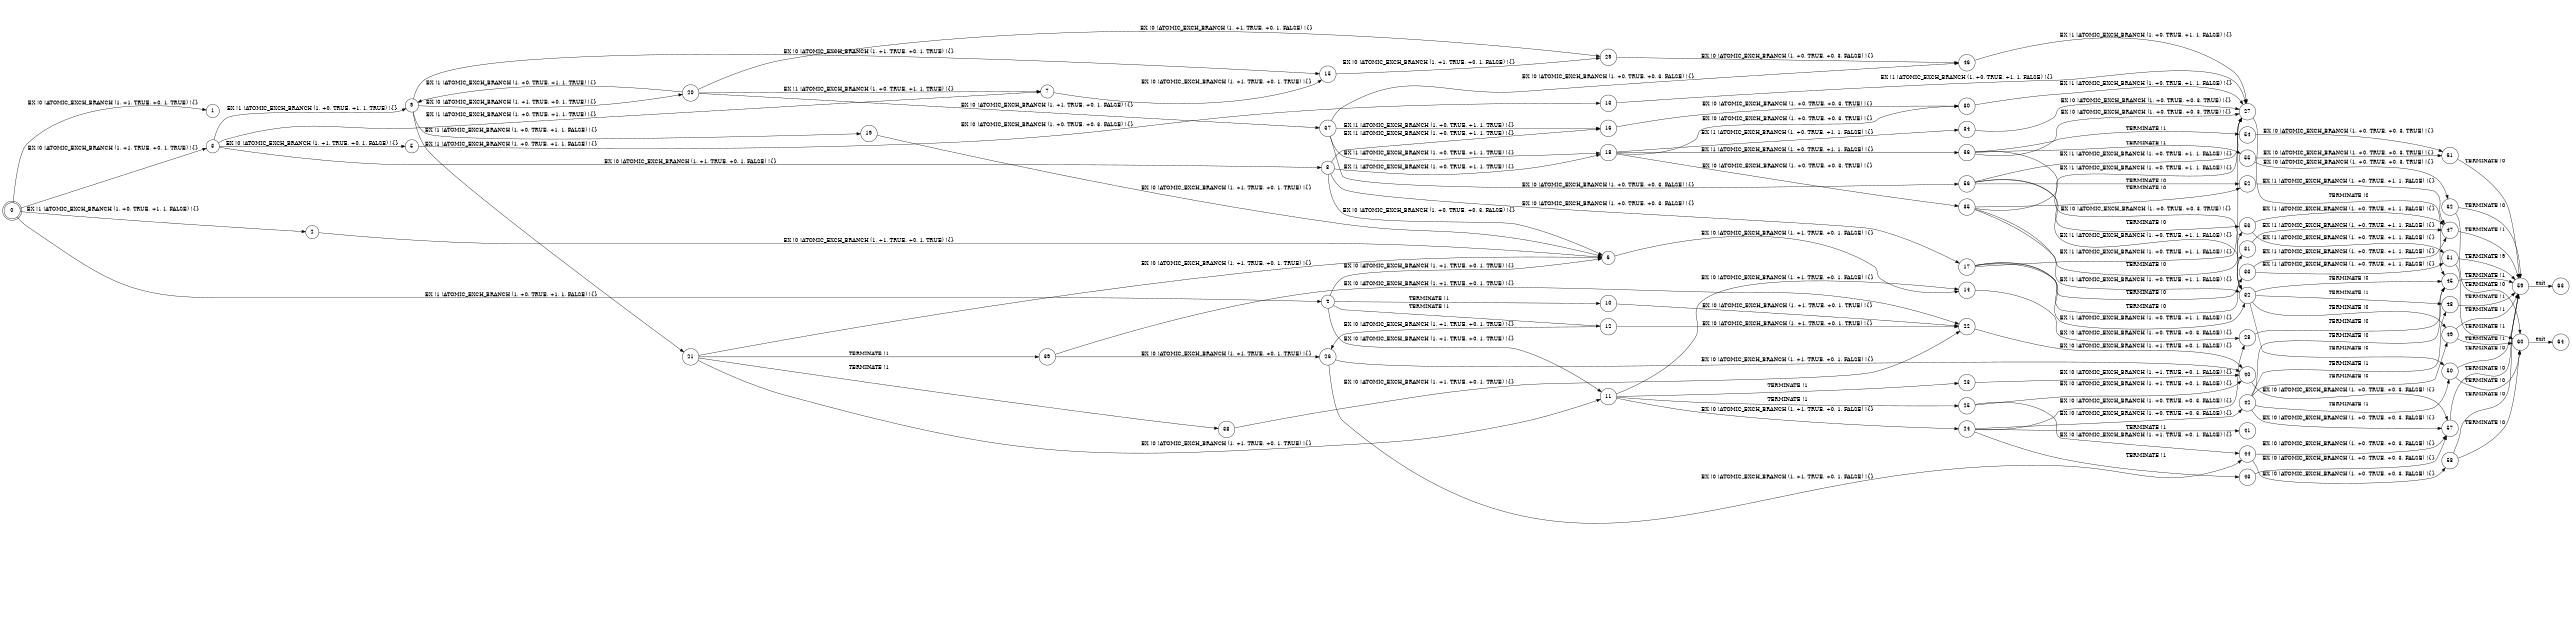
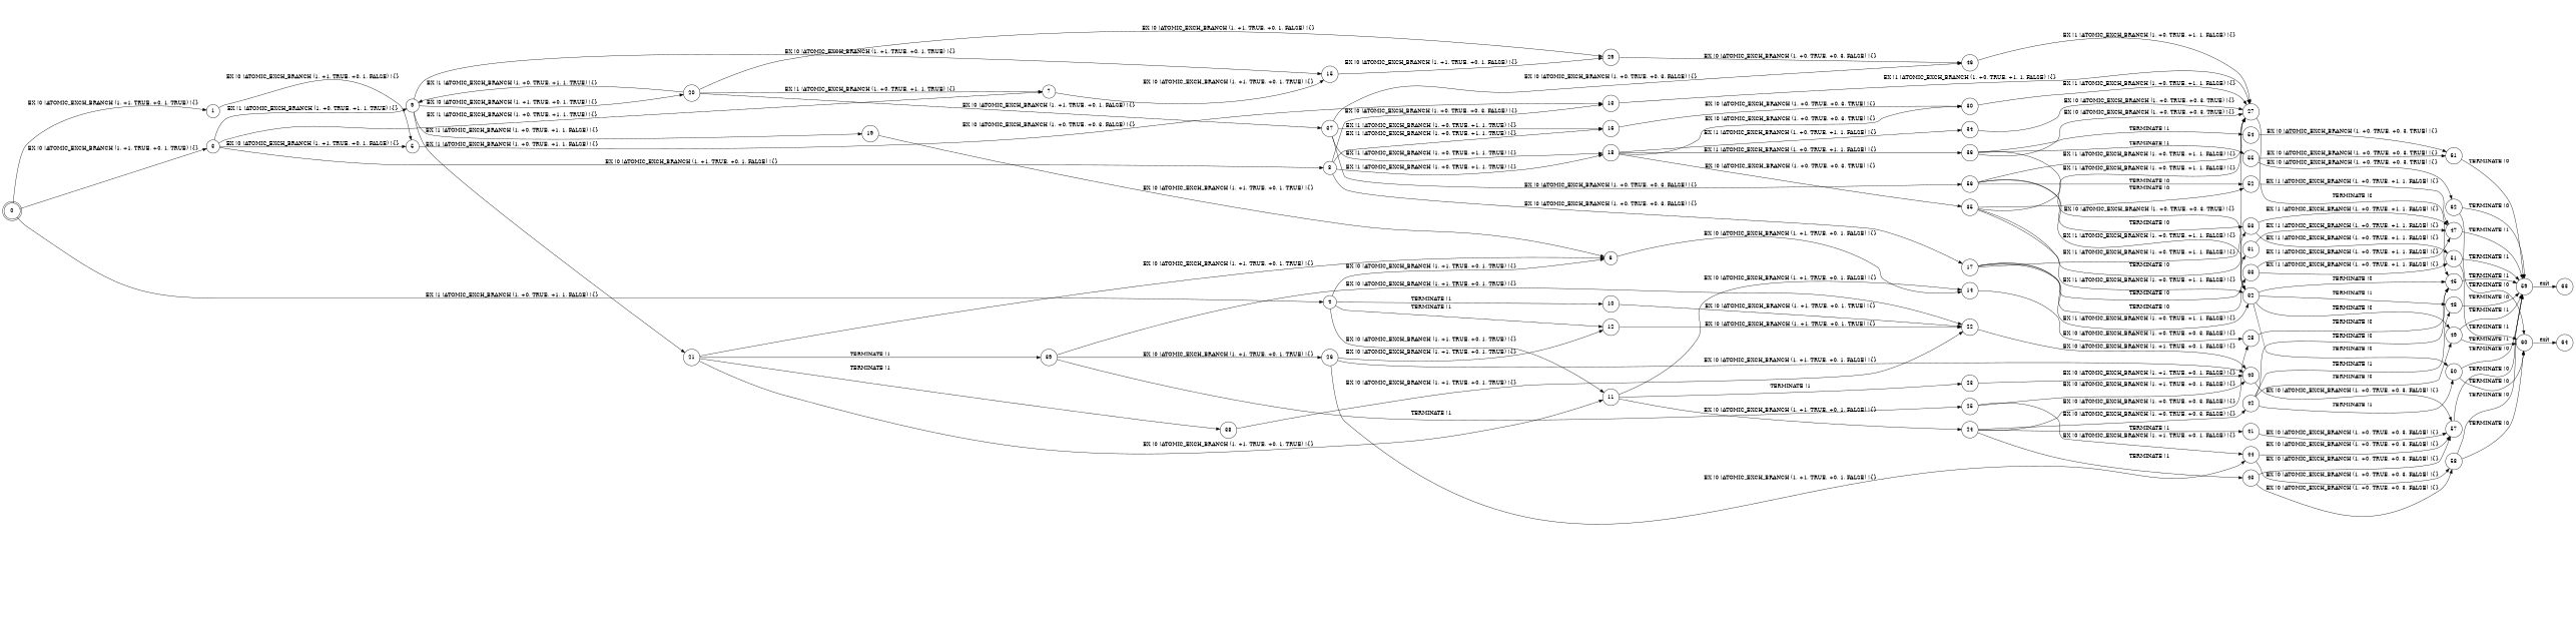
  digraph {
    rankdir=LR
    node [shape=circle]
    0 [peripheries=2]
    1
-   2
    3
    4
    5
    6
    7
    8
    9
    10
    11
    12
    13
    14
    15
    16
    17
    18
    19
    20
    21
    22
    23
    24
    25
    26
    27
    28
    29
    30
    31
    32
    33
    34
    35
    36
    37
    38
    39
    40
    41
    42
    43
    44
    45
    46
    47
    48
    49
    50
    51
    52
    53
    54
    55
    56
    57
    58
    59
    60
    61
    62
    63
    64
    0 -> 1 [label="EX !0 !ATOMIC_EXCH_BRANCH (1, +1, TRUE, +0, 1, TRUE) !{}"]
-   0 -> 2 [label="EX !1 !ATOMIC_EXCH_BRANCH (1, +0, TRUE, +1, 1, FALSE) !{}"]
    0 -> 3 [label="EX !0 !ATOMIC_EXCH_BRANCH (1, +1, TRUE, +0, 1, TRUE) !{}"]
    0 -> 4 [label="EX !1 !ATOMIC_EXCH_BRANCH (1, +0, TRUE, +1, 1, FALSE) !{}"]
-   2 -> 6 [label="EX !0 !ATOMIC_EXCH_BRANCH (1, +1, TRUE, +0, 1, TRUE) !{}"]
+   1 -> 5 [label="EX !0 !ATOMIC_EXCH_BRANCH (1, +1, TRUE, +0, 1, FALSE) !{}"]
    3 -> 5 [label="EX !0 !ATOMIC_EXCH_BRANCH (1, +1, TRUE, +0, 1, FALSE) !{}"]
    3 -> 7 [label="EX !1 !ATOMIC_EXCH_BRANCH (1, +0, TRUE, +1, 1, TRUE) !{}"]
    3 -> 8 [label="EX !0 !ATOMIC_EXCH_BRANCH (1, +1, TRUE, +0, 1, FALSE) !{}"]
    3 -> 9 [label="EX !1 !ATOMIC_EXCH_BRANCH (1, +0, TRUE, +1, 1, TRUE) !{}"]
    4 -> 6 [label="EX !0 !ATOMIC_EXCH_BRANCH (1, +1, TRUE, +0, 1, TRUE) !{}"]
    4 -> 10 [label="TERMINATE !1"]
    4 -> 11 [label="EX !0 !ATOMIC_EXCH_BRANCH (1, +1, TRUE, +0, 1, TRUE) !{}"]
    4 -> 12 [label="TERMINATE !1"]
    5 -> 13 [label="EX !0 !ATOMIC_EXCH_BRANCH (1, +0, TRUE, +0, 3, FALSE) !{}"]
    6 -> 14 [label="EX !0 !ATOMIC_EXCH_BRANCH (1, +1, TRUE, +0, 1, FALSE) !{}"]
    7 -> 15 [label="EX !0 !ATOMIC_EXCH_BRANCH (1, +1, TRUE, +0, 1, TRUE) !{}"]
-   8 -> 6 [label="EX !0 !ATOMIC_EXCH_BRANCH (1, +0, TRUE, +0, 3, FALSE) !{}"]
+   8 -> 13 [label="EX !0 !ATOMIC_EXCH_BRANCH (1, +0, TRUE, +0, 3, FALSE) !{}"]
    8 -> 16 [label="EX !1 !ATOMIC_EXCH_BRANCH (1, +0, TRUE, +1, 1, TRUE) !{}"]
    8 -> 17 [label="EX !0 !ATOMIC_EXCH_BRANCH (1, +0, TRUE, +0, 3, FALSE) !{}"]
    8 -> 18 [label="EX !1 !ATOMIC_EXCH_BRANCH (1, +0, TRUE, +1, 1, TRUE) !{}"]
    9 -> 15 [label="EX !0 !ATOMIC_EXCH_BRANCH (1, +1, TRUE, +0, 1, TRUE) !{}"]
    9 -> 19 [label="EX !1 !ATOMIC_EXCH_BRANCH (1, +0, TRUE, +1, 1, FALSE) !{}"]
    9 -> 20 [label="EX !0 !ATOMIC_EXCH_BRANCH (1, +1, TRUE, +0, 1, TRUE) !{}"]
    9 -> 21 [label="EX !1 !ATOMIC_EXCH_BRANCH (1, +0, TRUE, +1, 1, FALSE) !{}"]
    10 -> 22 [label="EX !0 !ATOMIC_EXCH_BRANCH (1, +1, TRUE, +0, 1, TRUE) !{}"]
    11 -> 14 [label="EX !0 !ATOMIC_EXCH_BRANCH (1, +1, TRUE, +0, 1, FALSE) !{}"]
    11 -> 23 [label="TERMINATE !1"]
    11 -> 24 [label="EX !0 !ATOMIC_EXCH_BRANCH (1, +1, TRUE, +0, 1, FALSE) !{}"]
-   11 -> 25 [label="TERMINATE !1"]
+   39 -> 25 [label="TERMINATE !1"]
    12 -> 22 [label="EX !0 !ATOMIC_EXCH_BRANCH (1, +1, TRUE, +0, 1, TRUE) !{}"]
-   12 -> 26 [label="EX !0 !ATOMIC_EXCH_BRANCH (1, +1, TRUE, +0, 1, TRUE) !{}"]
+   26 -> 12 [label="EX !0 !ATOMIC_EXCH_BRANCH (1, +1, TRUE, +0, 1, TRUE) !{}"]
    13 -> 27 [label="EX !1 !ATOMIC_EXCH_BRANCH (1, +0, TRUE, +1, 1, FALSE) !{}"]
    14 -> 28 [label="EX !0 !ATOMIC_EXCH_BRANCH (1, +0, TRUE, +0, 3, FALSE) !{}"]
    15 -> 29 [label="EX !0 !ATOMIC_EXCH_BRANCH (1, +1, TRUE, +0, 1, FALSE) !{}"]
    16 -> 30 [label="EX !0 !ATOMIC_EXCH_BRANCH (1, +0, TRUE, +0, 3, TRUE) !{}"]
    17 -> 27 [label="EX !1 !ATOMIC_EXCH_BRANCH (1, +0, TRUE, +1, 1, FALSE) !{}"]
    17 -> 31 [label="TERMINATE !0"]
    17 -> 32 [label="EX !1 !ATOMIC_EXCH_BRANCH (1, +0, TRUE, +1, 1, FALSE) !{}"]
    17 -> 33 [label="TERMINATE !0"]
    18 -> 30 [label="EX !0 !ATOMIC_EXCH_BRANCH (1, +0, TRUE, +0, 3, TRUE) !{}"]
    18 -> 34 [label="EX !1 !ATOMIC_EXCH_BRANCH (1, +0, TRUE, +1, 1, FALSE) !{}"]
    18 -> 35 [label="EX !0 !ATOMIC_EXCH_BRANCH (1, +0, TRUE, +0, 3, TRUE) !{}"]
    18 -> 36 [label="EX !1 !ATOMIC_EXCH_BRANCH (1, +0, TRUE, +1, 1, FALSE) !{}"]
    19 -> 6 [label="EX !0 !ATOMIC_EXCH_BRANCH (1, +1, TRUE, +0, 1, TRUE) !{}"]
    20 -> 7 [label="EX !1 !ATOMIC_EXCH_BRANCH (1, +0, TRUE, +1, 1, TRUE) !{}"]
    20 -> 9 [label="EX !1 !ATOMIC_EXCH_BRANCH (1, +0, TRUE, +1, 1, TRUE) !{}"]
    20 -> 29 [label="EX !0 !ATOMIC_EXCH_BRANCH (1, +1, TRUE, +0, 1, FALSE) !{}"]
    20 -> 37 [label="EX !0 !ATOMIC_EXCH_BRANCH (1, +1, TRUE, +0, 1, FALSE) !{}"]
    21 -> 6 [label="EX !0 !ATOMIC_EXCH_BRANCH (1, +1, TRUE, +0, 1, TRUE) !{}"]
    21 -> 11 [label="EX !0 !ATOMIC_EXCH_BRANCH (1, +1, TRUE, +0, 1, TRUE) !{}"]
    21 -> 38 [label="TERMINATE !1"]
    21 -> 39 [label="TERMINATE !1"]
    22 -> 40 [label="EX !0 !ATOMIC_EXCH_BRANCH (1, +1, TRUE, +0, 1, FALSE) !{}"]
    23 -> 40 [label="EX !0 !ATOMIC_EXCH_BRANCH (1, +1, TRUE, +0, 1, FALSE) !{}"]
    24 -> 28 [label="EX !0 !ATOMIC_EXCH_BRANCH (1, +0, TRUE, +0, 3, FALSE) !{}"]
    24 -> 41 [label="TERMINATE !1"]
    24 -> 42 [label="EX !0 !ATOMIC_EXCH_BRANCH (1, +0, TRUE, +0, 3, FALSE) !{}"]
    24 -> 43 [label="TERMINATE !1"]
    25 -> 40 [label="EX !0 !ATOMIC_EXCH_BRANCH (1, +1, TRUE, +0, 1, FALSE) !{}"]
    25 -> 44 [label="EX !0 !ATOMIC_EXCH_BRANCH (1, +1, TRUE, +0, 1, FALSE) !{}"]
    26 -> 40 [label="EX !0 !ATOMIC_EXCH_BRANCH (1, +1, TRUE, +0, 1, FALSE) !{}"]
    26 -> 44 [label="EX !0 !ATOMIC_EXCH_BRANCH (1, +1, TRUE, +0, 1, FALSE) !{}"]
    27 -> 45 [label="TERMINATE !0"]
    28 -> 45 [label="TERMINATE !0"]
    29 -> 46 [label="EX !0 !ATOMIC_EXCH_BRANCH (1, +0, TRUE, +0, 3, FALSE) !{}"]
    30 -> 27 [label="EX !1 !ATOMIC_EXCH_BRANCH (1, +0, TRUE, +1, 1, FALSE) !{}"]
    31 -> 47 [label="EX !1 !ATOMIC_EXCH_BRANCH (1, +0, TRUE, +1, 1, FALSE) !{}"]
    32 -> 45 [label="TERMINATE !0"]
    32 -> 48 [label="TERMINATE !1"]
    32 -> 49 [label="TERMINATE !0"]
    32 -> 50 [label="TERMINATE !0"]
    33 -> 47 [label="EX !1 !ATOMIC_EXCH_BRANCH (1, +0, TRUE, +1, 1, FALSE) !{}"]
    33 -> 51 [label="EX !1 !ATOMIC_EXCH_BRANCH (1, +0, TRUE, +1, 1, FALSE) !{}"]
    34 -> 27 [label="EX !0 !ATOMIC_EXCH_BRANCH (1, +0, TRUE, +0, 3, TRUE) !{}"]
    35 -> 27 [label="EX !1 !ATOMIC_EXCH_BRANCH (1, +0, TRUE, +1, 1, FALSE) !{}"]
    35 -> 32 [label="EX !1 !ATOMIC_EXCH_BRANCH (1, +0, TRUE, +1, 1, FALSE) !{}"]
    35 -> 52 [label="TERMINATE !0"]
    35 -> 53 [label="TERMINATE !0"]
    36 -> 27 [label="EX !0 !ATOMIC_EXCH_BRANCH (1, +0, TRUE, +0, 3, TRUE) !{}"]
    36 -> 32 [label="EX !0 !ATOMIC_EXCH_BRANCH (1, +0, TRUE, +0, 3, TRUE) !{}"]
    36 -> 54 [label="TERMINATE !1"]
    36 -> 55 [label="TERMINATE !1"]
    37 -> 16 [label="EX !1 !ATOMIC_EXCH_BRANCH (1, +0, TRUE, +1, 1, TRUE) !{}"]
    37 -> 18 [label="EX !1 !ATOMIC_EXCH_BRANCH (1, +0, TRUE, +1, 1, TRUE) !{}"]
    37 -> 46 [label="EX !0 !ATOMIC_EXCH_BRANCH (1, +0, TRUE, +0, 3, FALSE) !{}"]
    37 -> 56 [label="EX !0 !ATOMIC_EXCH_BRANCH (1, +0, TRUE, +0, 3, FALSE) !{}"]
    38 -> 22 [label="EX !0 !ATOMIC_EXCH_BRANCH (1, +1, TRUE, +0, 1, TRUE) !{}"]
    39 -> 22 [label="EX !0 !ATOMIC_EXCH_BRANCH (1, +1, TRUE, +0, 1, TRUE) !{}"]
    39 -> 26 [label="EX !0 !ATOMIC_EXCH_BRANCH (1, +1, TRUE, +0, 1, TRUE) !{}"]
    40 -> 57 [label="EX !0 !ATOMIC_EXCH_BRANCH (1, +0, TRUE, +0, 3, FALSE) !{}"]
-   42 -> 57 [label="EX !0 !ATOMIC_EXCH_BRANCH (1, +0, TRUE, +0, 3, FALSE) !{}"]
+   41 -> 57 [label="EX !0 !ATOMIC_EXCH_BRANCH (1, +0, TRUE, +0, 3, FALSE) !{}"]
    42 -> 45 [label="TERMINATE !0"]
    42 -> 48 [label="TERMINATE !1"]
    42 -> 49 [label="TERMINATE !0"]
    42 -> 50 [label="TERMINATE !1"]
    43 -> 57 [label="EX !0 !ATOMIC_EXCH_BRANCH (1, +0, TRUE, +0, 3, FALSE) !{}"]
+   43 -> 58 [label="EX !0 !ATOMIC_EXCH_BRANCH (1, +0, TRUE, +0, 3, FALSE) !{}"]
    44 -> 57 [label="EX !0 !ATOMIC_EXCH_BRANCH (1, +0, TRUE, +0, 3, FALSE) !{}"]
    44 -> 58 [label="EX !0 !ATOMIC_EXCH_BRANCH (1, +0, TRUE, +0, 3, FALSE) !{}"]
    45 -> 59 [label="TERMINATE !1"]
    46 -> 27 [label="EX !1 !ATOMIC_EXCH_BRANCH (1, +0, TRUE, +1, 1, FALSE) !{}"]
    47 -> 59 [label="TERMINATE !1"]
-   48 -> 59 [label="TERMINATE !1"]
+   48 -> 59 [label="TERMINATE !0"]
    49 -> 59 [label="TERMINATE !1"]
    49 -> 60 [label="TERMINATE !1"]
    50 -> 59 [label="TERMINATE !0"]
    50 -> 60 [label="TERMINATE !0"]
-   51 -> 59 [label="TERMINATE !9"]
+   51 -> 59 [label="TERMINATE !1"]
    51 -> 60 [label="TERMINATE !1"]
    52 -> 47 [label="EX !1 !ATOMIC_EXCH_BRANCH (1, +0, TRUE, +1, 1, FALSE) !{}"]
    53 -> 47 [label="EX !1 !ATOMIC_EXCH_BRANCH (1, +0, TRUE, +1, 1, FALSE) !{}"]
    53 -> 51 [label="EX !1 !ATOMIC_EXCH_BRANCH (1, +0, TRUE, +1, 1, FALSE) !{}"]
    54 -> 61 [label="EX !0 !ATOMIC_EXCH_BRANCH (1, +0, TRUE, +0, 3, TRUE) !{}"]
    55 -> 61 [label="EX !0 !ATOMIC_EXCH_BRANCH (1, +0, TRUE, +0, 3, TRUE) !{}"]
    55 -> 62 [label="EX !0 !ATOMIC_EXCH_BRANCH (1, +0, TRUE, +0, 3, TRUE) !{}"]
    56 -> 27 [label="EX !1 !ATOMIC_EXCH_BRANCH (1, +0, TRUE, +1, 1, FALSE) !{}"]
    56 -> 32 [label="EX !1 !ATOMIC_EXCH_BRANCH (1, +0, TRUE, +1, 1, FALSE) !{}"]
    56 -> 52 [label="TERMINATE !0"]
    56 -> 53 [label="TERMINATE !0"]
    57 -> 59 [label="TERMINATE !0"]
    58 -> 59 [label="TERMINATE !0"]
    58 -> 60 [label="TERMINATE !0"]
    59 -> 63 [label=exit]
    60 -> 64 [label=exit]
    61 -> 59 [label="TERMINATE !0"]
    62 -> 59 [label="TERMINATE !0"]
    62 -> 60 [label="TERMINATE !0"]
  }
